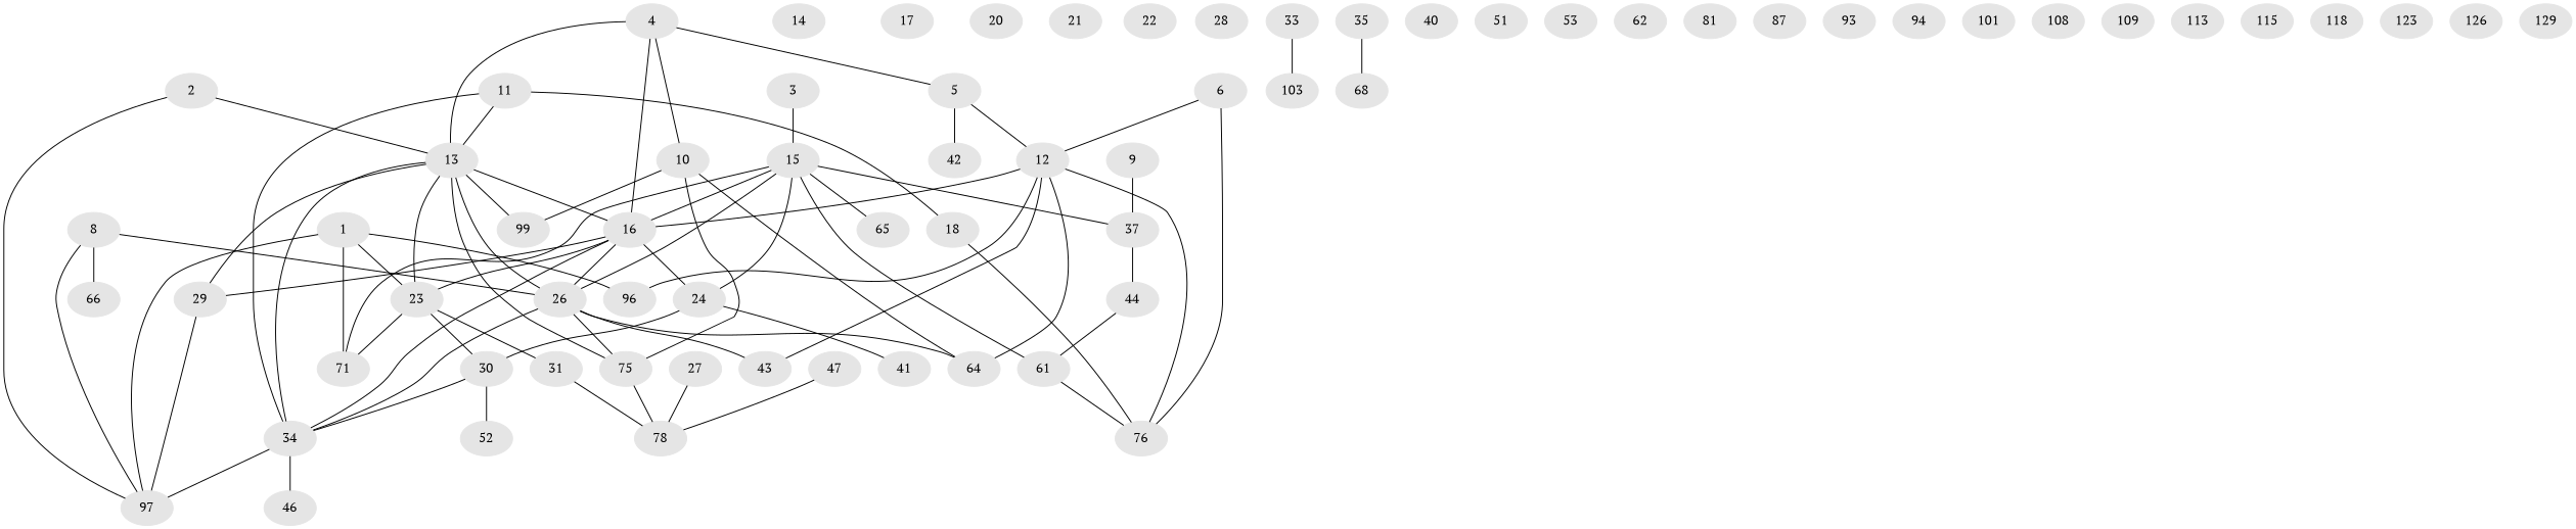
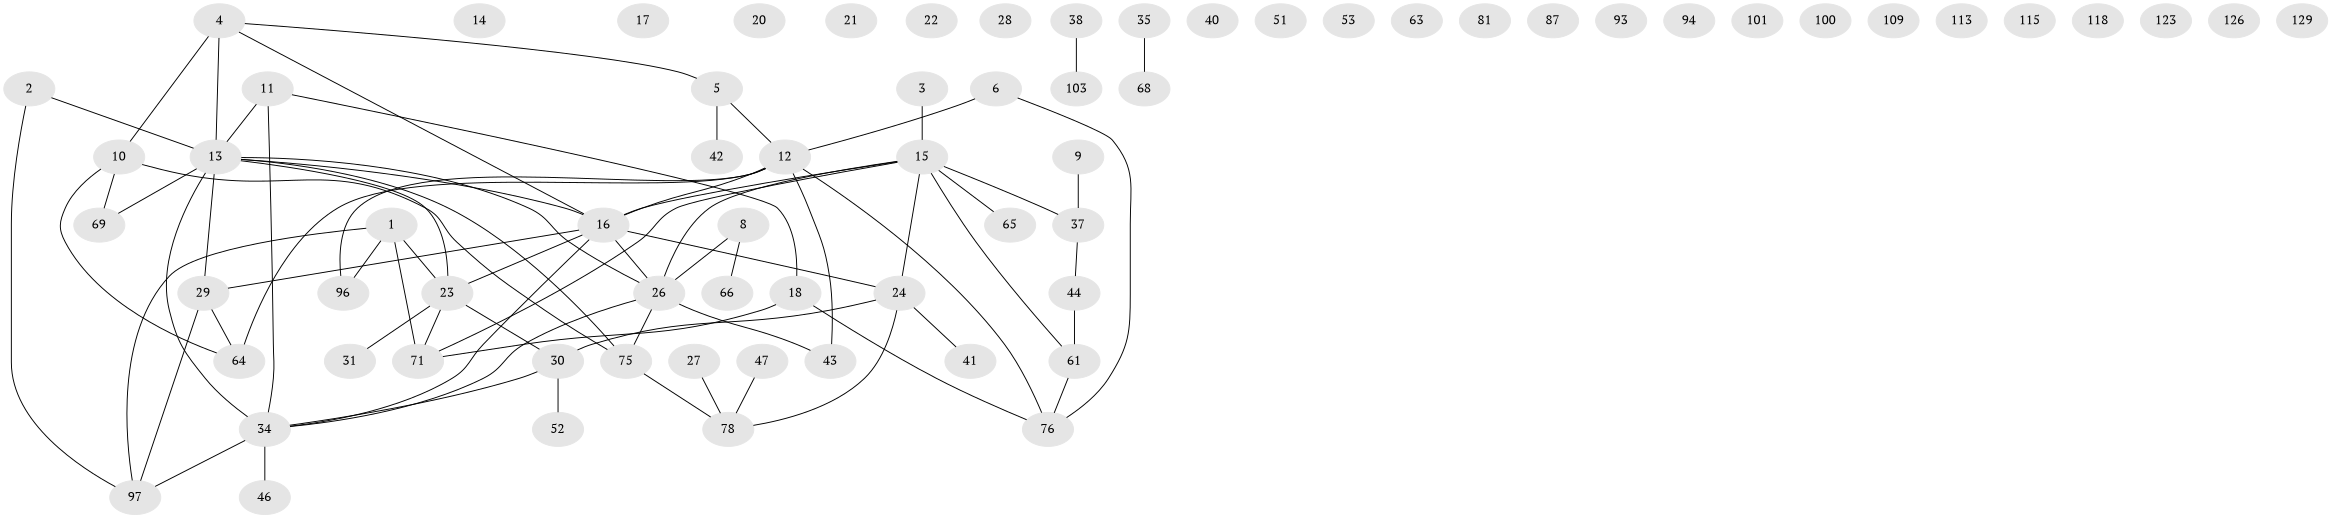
  graph {
    fontname="PT Serif"
    node [color=gray90 fontname="PT Serif" style=filled]
    edge [fontname="PT Serif"]
    1 [super="+104+7+80+32"]
    23 [super="+48"]
    71
    96 [super="+98"]
    97 [super="+100"]
    8 [super="+79+84+19+135"]
    26 [super="+117"]
    66
    30 [super="+56"]
    31
    78 [super="+132+116"]
    2 [super="+38"]
    13 [super="+85+91"]
    16 [super="+83"]
    34 [super="+73+114+99"]
-   69 [super="+70" label=99]
+   69 [super="+70"]
    75 [super="+137"]
    29
    3 [super="+82"]
    15 [super="+49+39"]
    37 [super="+54"]
    24 [super="+62"]
    61 [super="+86+102"]
    65
    4 [super="+60"]
    5 [super="+95"]
    10 [super="+121+57"]
    12 [super="+25"]
    42
    64 [super="+67"]
    76 [super="+110"]
    43 [super="+72"]
    6 [super="+45"]
    46
    18 [super="+50"]
    9
    44
    11
    14
    41
    17
    20
    21
    22 [super="+58"]
    52
    27
    28
-   33
+   33 [label=38]
    103
    68 [super="+74"]
    35
    40
    47
    51
    53
-   63 [label=62]
+   63
    81
    87
    93
    94
    101
-   108
+   108 [label=100]
    109
    113
    115
    118
    123
    126
    129
    1 -- 23
    1 -- 71
    1 -- 96
    1 -- 97
    23 -- 71
    23 -- 30
    23 -- 31
-   8 -- 97
    8 -- 26
    8 -- 66
    26 -- 34
    26 -- 75
    26 -- 43
    30 -- 34
    30 -- 52
-   31 -- 78
+   24 -- 78
    2 -- 97
    2 -- 13
    13 -- 23
    13 -- 26 [weight=3]
    13 -- 16 [weight=2]
    13 -- 34 [weight=3]
    13 -- 69
    13 -- 75
    13 -- 29
    16 -- 23
    16 -- 26
    16 -- 34
    16 -- 29 [weight=2]
    16 -- 24
    34 -- 97
    34 -- 46
    75 -- 78
    29 -- 97
-   26 -- 64
+   29 -- 64
    3 -- 15
    15 -- 71
    15 -- 26
    15 -- 16
    15 -- 37
    15 -- 24
    15 -- 61
    15 -- 65
    37 -- 44
    24 -- 30
    24 -- 41
    61 -- 76
    4 -- 13
    4 -- 16
    4 -- 5
    4 -- 10
    5 -- 12
    5 -- 42
    10 -- 69
    10 -- 75
    10 -- 64
    12 -- 96
    12 -- 16
    12 -- 64
    12 -- 76
    12 -- 43
    6 -- 12
    6 -- 76
+   18 -- 71
    18 -- 76
    9 -- 37
    44 -- 61 [weight=2]
    11 -- 13
    11 -- 34
    11 -- 18
    27 -- 78
    33 -- 103
    35 -- 68
    47 -- 78
  }
